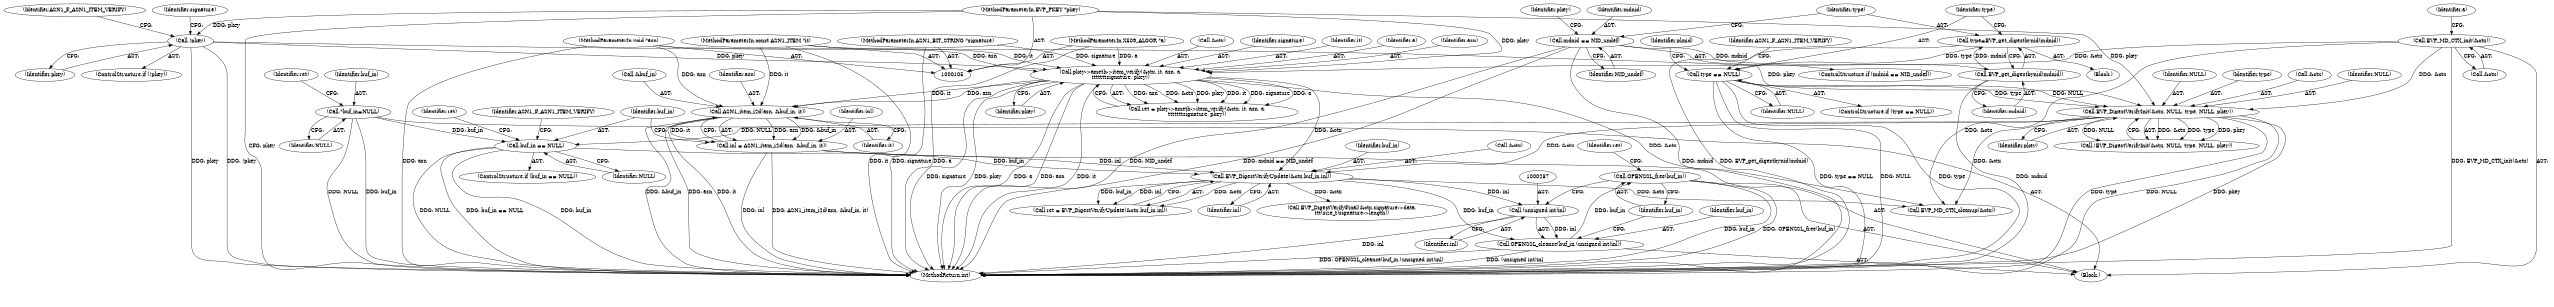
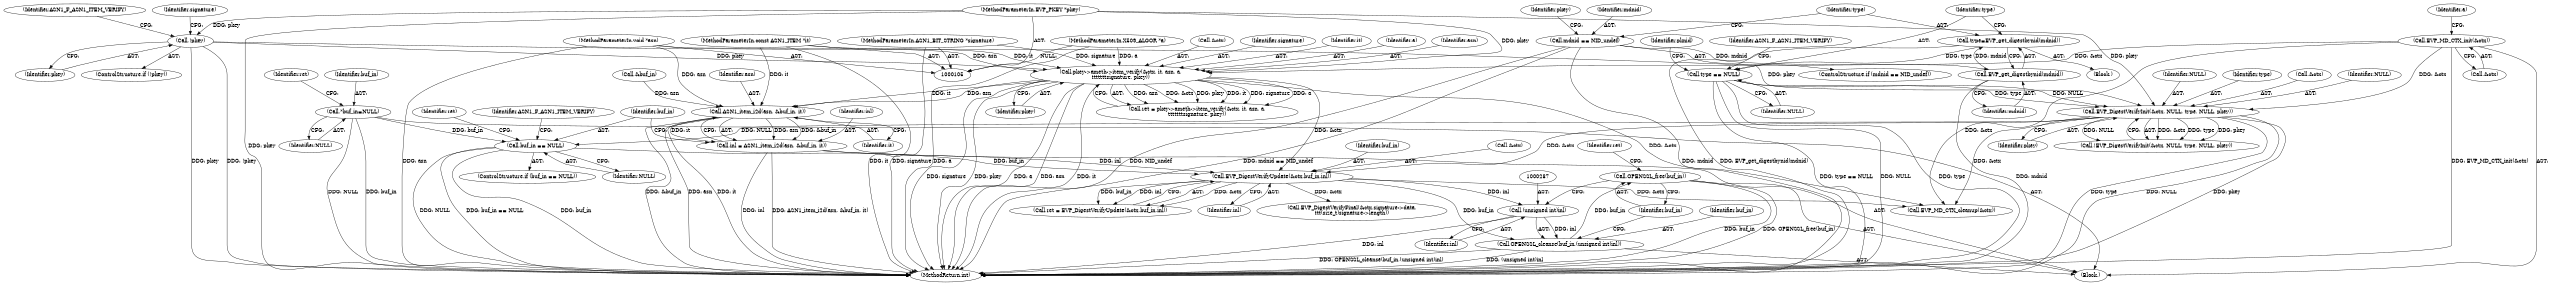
  digraph {
    n1 [label="(Call,OPENSSL_free(buf_in))"]
    n2 [label="(MethodReturn,int)"]
    n3 [label="(Block,)"]
    n4 [label="(Identifier,buf_in)"]
    n5 [label="(Call,(unsigned int)inl)"]
    n6 [label="(Call,OPENSSL_cleanse(buf_in,(unsigned int)inl))"]
    n7 [label="(Identifier,inl)"]
    n8 [label="(Call,EVP_DigestVerifyUpdate(&ctx,buf_in,inl))"]
    n9 [label="(Call,ret = EVP_DigestVerifyUpdate(&ctx,buf_in,inl))"]
    n10 [label="(Call,EVP_DigestVerifyFinal(&ctx,signature->data,\n\t\t\t(size_t)signature->length))"]
    n11 [label="(Call,EVP_MD_CTX_cleanup(&ctx))"]
    n12 [label="(Identifier,inl)"]
    n13 [label="(Call,EVP_DigestVerifyInit(&ctx, NULL, type, NULL, pkey))"]
    n14 [label="(Call,buf_in == NULL)"]
    n15 [label="(Identifier,pkey)"]
    n16 [label="(Call,!EVP_DigestVerifyInit(&ctx, NULL, type, NULL, pkey))"]
    n17 [label="(Identifier,NULL)"]
    n18 [label="(ControlStructure,if (buf_in == NULL))"]
    n19 [label="(Call,EVP_MD_CTX_init(&ctx))"]
    n20 [label="(Call,pkey->ameth->item_verify(&ctx, it, asn, a,\n\t\t\t\t\t\t\tsignature, pkey))"]
    n21 [label="(Call,&ctx)"]
    n22 [label="(Call,ASN1_item_i2d(asn, &buf_in, it))"]
    n23 [label="(Identifier,pkey)"]
    n24 [label="(Call,ret = pkey->ameth->item_verify(&ctx, it, asn, a,\n\t\t\t\t\t\t\tsignature, pkey))"]
    n25 [label="(Call,type == NULL)"]
    n26 [label="(Identifier,NULL)"]
-   n27 [label="(ControlStructure,if (type == NULL))"]
    n28 [label="(Call,type=EVP_get_digestbynid(mdnid))"]
    n29 [label="(Call,EVP_get_digestbynid(mdnid))"]
    n30 [label="(Block,)"]
    n31 [label="(Identifier,mdnid)"]
    n32 [label="(Call,mdnid == NID_undef)"]
-   n33 [label="(Identifier,NID_undef)"]
    n34 [label="(ControlStructure,if (mdnid == NID_undef))"]
    n35 [label="(Call,!pkey)"]
    n36 [label="(ControlStructure,if (!pkey))"]
    n37 [label="(Identifier,pkey)"]
    n38 [label="(MethodParameterIn,EVP_PKEY *pkey)"]
    1000105
    n40 [label="(Call,inl = ASN1_item_i2d(asn, &buf_in, it))"]
    n41 [label="(Identifier,it)"]
    n42 [label="(MethodParameterIn,const ASN1_ITEM *it)"]
    n43 [label="(MethodParameterIn,void *asn)"]
    n44 [label="(MethodParameterIn,X509_ALGOR *a)"]
    n45 [label="(MethodParameterIn,ASN1_BIT_STRING *signature)"]
    n46 [label="(Call,*buf_in=NULL)"]
    n47 [label="(Identifier,NULL)"]
    n48 [label="(Identifier,buf_in)"]
    n49 [label="(Identifier,ret)"]
    n50 [label="(Identifier,pkey)"]
    n51 [label="(Identifier,signature)"]
    n52 [label="(Identifier,type)"]
    n53 [label="(Identifier,mdnid)"]
    n54 [label="(Call,&ctx)"]
    n55 [label="(Call,&ctx)"]
    n56 [label="(Identifier,type)"]
    n57 [label="(Identifier,ASN1_F_ASN1_ITEM_VERIFY)"]
    n58 [label="(Identifier,buf_in)"]
    n59 [label="(Identifier,NULL)"]
    n60 [label="(Identifier,buf_in)"]
    n61 [label="(Identifier,NULL)"]
    n62 [label="(Identifier,ret)"]
    n63 [label="(Identifier,signature)"]
    n64 [label="(Identifier,it)"]
    n65 [label="(Identifier,asn)"]
    n66 [label="(Identifier,a)"]
    n67 [label="(Identifier,ret)"]
    n68 [label="(Call,&buf_in)"]
    n69 [label="(Identifier,a)"]
    n70 [label="(Identifier,buf_in)"]
    n71 [label="(Identifier,pknid)"]
    n72 [label="(Identifier,asn)"]
    n73 [label="(Call,&ctx)"]
    n74 [label="(Identifier,ASN1_F_ASN1_ITEM_VERIFY)"]
    n75 [label="(Identifier,type)"]
    n76 [label="(Identifier,inl)"]
    n77 [label="(Identifier,ASN1_F_ASN1_ITEM_VERIFY)"]
    1000287
    n1 -> n2 [label="DDG: buf_in"]
    n1 -> n2 [label="DDG: OPENSSL_free(buf_in)"]
    n1 -> n3 [label="AST: "]
    n1 -> n4 [label="CFG: "]
    n1 -> n5 [label="CFG: "]
    n4 -> n1 [label="AST: "]
    n4 -> n6 [label="CFG: "]
    n5 -> n2 [label="DDG: inl"]
    n5 -> n6 [label="AST: "]
    n5 -> n6 [label="DDG: inl"]
    n5 -> n7 [label="CFG: "]
    n6 -> n1 [label="DDG: buf_in"]
    n6 -> n2 [label="DDG: (unsigned int)inl"]
    n6 -> n2 [label="DDG: OPENSSL_cleanse(buf_in,(unsigned int)inl)"]
    n6 -> n3 [label="AST: "]
    n7 -> n5 [label="AST: "]
    n8 -> n5 [label="DDG: inl"]
    n8 -> n6 [label="DDG: buf_in"]
    n8 -> n9 [label="AST: "]
    n8 -> n9 [label="DDG: &ctx"]
    n8 -> n9 [label="DDG: buf_in"]
    n8 -> n9 [label="DDG: inl"]
    n8 -> n10 [label="DDG: &ctx"]
    n8 -> n11 [label="DDG: &ctx"]
    n8 -> n12 [label="CFG: "]
    n9 -> n8 [label="CFG: "]
    n12 -> n8 [label="AST: "]
    n13 -> n2 [label="DDG: NULL"]
    n13 -> n2 [label="DDG: pkey"]
    n13 -> n2 [label="DDG: type"]
    n13 -> n8 [label="DDG: &ctx"]
    n13 -> n11 [label="DDG: &ctx"]
    n13 -> n14 [label="DDG: NULL"]
    n13 -> n15 [label="CFG: "]
    n13 -> n16 [label="AST: "]
    n13 -> n16 [label="DDG: &ctx"]
    n13 -> n16 [label="DDG: type"]
    n13 -> n16 [label="DDG: pkey"]
    n13 -> n16 [label="DDG: NULL"]
    n14 -> n2 [label="DDG: buf_in == NULL"]
    n14 -> n2 [label="DDG: buf_in"]
    n14 -> n2 [label="DDG: NULL"]
    n14 -> n8 [label="DDG: buf_in"]
    n14 -> n17 [label="CFG: "]
    n14 -> n18 [label="AST: "]
    n15 -> n13 [label="AST: "]
    n16 -> n13 [label="CFG: "]
    n17 -> n14 [label="AST: "]
    n19 -> n2 [label="DDG: EVP_MD_CTX_init(&ctx)"]
    n19 -> n3 [label="AST: "]
    n19 -> n11 [label="DDG: &ctx"]
    n19 -> n13 [label="DDG: &ctx"]
    n19 -> n20 [label="DDG: &ctx"]
    n19 -> n21 [label="CFG: "]
    n20 -> n2 [label="DDG: asn"]
    n20 -> n2 [label="DDG: it"]
    n20 -> n2 [label="DDG: signature"]
    n20 -> n2 [label="DDG: pkey"]
    n20 -> n2 [label="DDG: a"]
    n20 -> n8 [label="DDG: &ctx"]
    n20 -> n11 [label="DDG: &ctx"]
    n20 -> n22 [label="DDG: asn"]
    n20 -> n22 [label="DDG: it"]
    n20 -> n23 [label="CFG: "]
    n20 -> n24 [label="AST: "]
    n20 -> n24 [label="DDG: asn"]
    n20 -> n24 [label="DDG: &ctx"]
    n20 -> n24 [label="DDG: pkey"]
    n20 -> n24 [label="DDG: it"]
    n20 -> n24 [label="DDG: signature"]
    n20 -> n24 [label="DDG: a"]
    n21 -> n19 [label="AST: "]
    n22 -> n2 [label="DDG: &buf_in"]
    n22 -> n2 [label="DDG: it"]
    n22 -> n2 [label="DDG: asn"]
    n22 -> n40 [label="AST: "]
    n22 -> n40 [label="DDG: asn"]
    n22 -> n40 [label="DDG: &buf_in"]
    n22 -> n40 [label="DDG: it"]
    n22 -> n41 [label="CFG: "]
    n23 -> n20 [label="AST: "]
    n24 -> n20 [label="CFG: "]
    n25 -> n2 [label="DDG: type"]
    n25 -> n2 [label="DDG: type == NULL"]
    n25 -> n2 [label="DDG: NULL"]
    n25 -> n13 [label="DDG: NULL"]
    n25 -> n13 [label="DDG: type"]
    n25 -> n26 [label="CFG: "]
-   n25 -> n27 [label="AST: "]
    n26 -> n25 [label="AST: "]
    n28 -> n2 [label="DDG: EVP_get_digestbynid(mdnid)"]
    n28 -> n25 [label="DDG: type"]
    n28 -> n29 [label="CFG: "]
    n28 -> n30 [label="AST: "]
    n29 -> n2 [label="DDG: mdnid"]
    n29 -> n28 [label="AST: "]
    n29 -> n28 [label="DDG: mdnid"]
    n29 -> n31 [label="CFG: "]
    n31 -> n29 [label="AST: "]
    n32 -> n2 [label="DDG: NID_undef"]
    n32 -> n2 [label="DDG: mdnid == NID_undef"]
    n32 -> n2 [label="DDG: mdnid"]
    n32 -> n29 [label="DDG: mdnid"]
-   n32 -> n33 [label="CFG: "]
    n32 -> n34 [label="AST: "]
-   n33 -> n32 [label="AST: "]
    n35 -> n2 [label="DDG: !pkey"]
    n35 -> n2 [label="DDG: pkey"]
    n35 -> n13 [label="DDG: pkey"]
    n35 -> n20 [label="DDG: pkey"]
    n35 -> n36 [label="AST: "]
    n35 -> n37 [label="CFG: "]
    n37 -> n35 [label="AST: "]
-   n38 -> n2 [label="CFG: pkey"]
+   n38 -> n2 [label="DDG: pkey"]
    n38 -> n13 [label="DDG: pkey"]
    n38 -> n20 [label="DDG: pkey"]
    n38 -> n35 [label="DDG: pkey"]
    n38 -> 1000105 [label="AST: "]
    n40 -> n2 [label="DDG: ASN1_item_i2d(asn, &buf_in, it)"]
    n40 -> n2 [label="DDG: inl"]
    n40 -> n3 [label="AST: "]
    n40 -> n8 [label="DDG: inl"]
    n40 -> n22 [label="CFG: "]
    n41 -> n22 [label="AST: "]
    n42 -> n2 [label="DDG: it"]
    n42 -> n20 [label="DDG: it"]
    n42 -> n22 [label="DDG: it"]
    n42 -> 1000105 [label="AST: "]
    n43 -> n2 [label="DDG: asn"]
    n43 -> n20 [label="DDG: asn"]
    n43 -> n22 [label="DDG: asn"]
    n43 -> 1000105 [label="AST: "]
    n44 -> n2 [label="DDG: a"]
    n44 -> n20 [label="DDG: a"]
-   n44 -> 1000105 [label="AST: "]
+   n44 -> 1000105 [label="NULL: "]
    n45 -> n2 [label="DDG: signature"]
    n45 -> n20 [label="DDG: signature"]
    n45 -> 1000105 [label="AST: "]
    n46 -> n2 [label="DDG: buf_in"]
    n46 -> n2 [label="DDG: NULL"]
    n46 -> n3 [label="AST: "]
    n46 -> n14 [label="DDG: buf_in"]
    n46 -> n47 [label="CFG: "]
    n47 -> n46 [label="AST: "]
    n48 -> n6 [label="AST: "]
    n49 -> n14 [label="CFG: "]
    n50 -> n32 [label="CFG: "]
    n51 -> n35 [label="CFG: "]
    n52 -> n13 [label="AST: "]
    n53 -> n32 [label="AST: "]
    n54 -> n20 [label="AST: "]
    n55 -> n13 [label="AST: "]
    n56 -> n25 [label="AST: "]
    n56 -> n28 [label="CFG: "]
    n57 -> n35 [label="CFG: "]
    n58 -> n14 [label="AST: "]
    n58 -> n40 [label="CFG: "]
    n59 -> n13 [label="AST: "]
    n60 -> n46 [label="AST: "]
    n61 -> n13 [label="AST: "]
    n62 -> n46 [label="CFG: "]
    n63 -> n20 [label="AST: "]
    n64 -> n20 [label="AST: "]
    n65 -> n22 [label="AST: "]
    n66 -> n19 [label="CFG: "]
    n67 -> n1 [label="CFG: "]
-   n68 -> n22 [label="AST: "]
+   n68 -> n22 [label="DDG: asn"]
    n69 -> n20 [label="AST: "]
    n70 -> n8 [label="AST: "]
    n71 -> n25 [label="CFG: "]
    n72 -> n20 [label="AST: "]
    n73 -> n8 [label="AST: "]
    n74 -> n14 [label="CFG: "]
    n75 -> n28 [label="AST: "]
    n75 -> n32 [label="CFG: "]
    n76 -> n40 [label="AST: "]
    n77 -> n25 [label="CFG: "]
    1000287 -> n5 [label="AST: "]
  }
